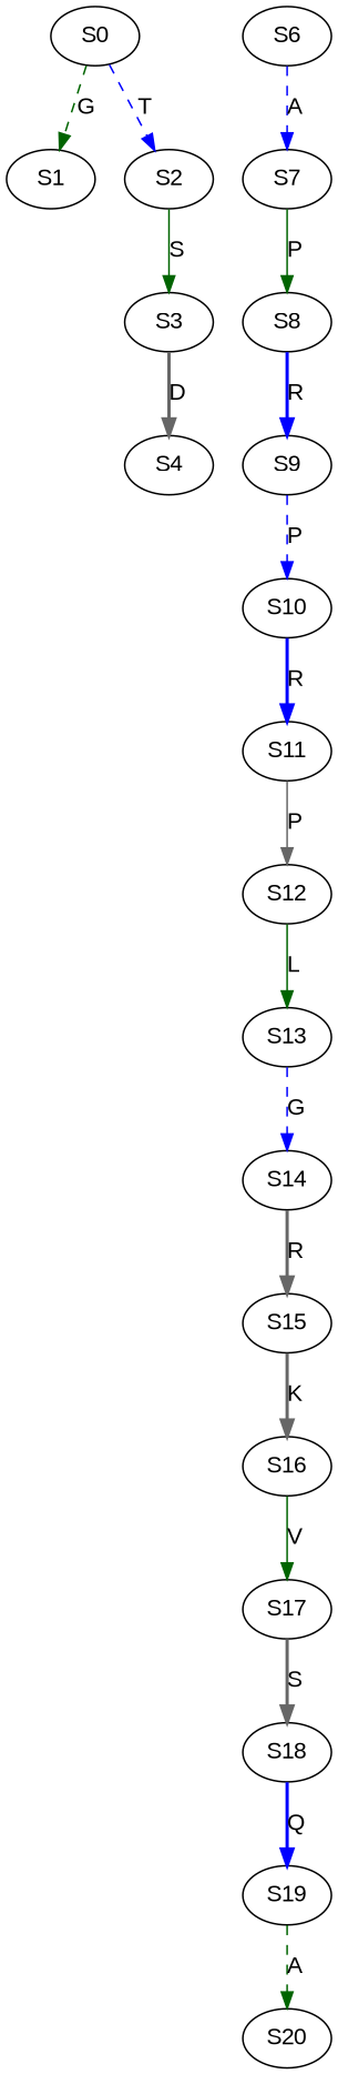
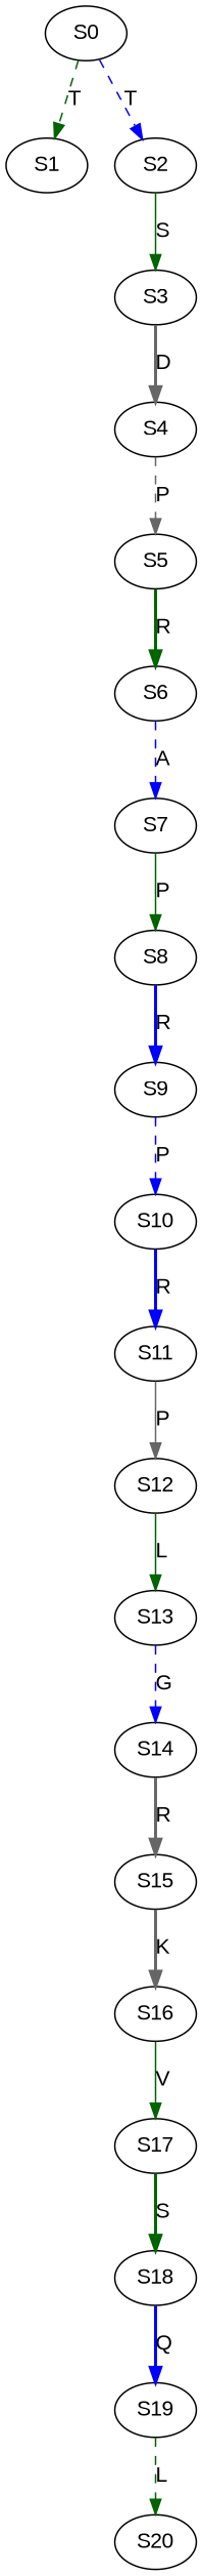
  strict digraph {
    fontname="Liberation Sans"
    node [fontname="Liberation Sans"]
    edge [color=darkgreen fontname="Liberation Sans" style=bold]
    S0
    S1
    S2
    S3
    S4
+   S5
    S6
    S7
    S8
    S9
    S10
    S11
    S12
    S13
    S14
    S15
    S16
    S17
    S18
    S19
    S20
-   S0 -> S1 [label=G style=dashed]
+   S0 -> S1 [label=T style=dashed]
    S0 -> S2 [color=blue label=T style=dashed]
    S2 -> S3 [label=S style=solid]
    S3 -> S4 [color=gray40 label=D]
+   S4 -> S5 [color=gray40 label=P style=dashed]
+   S5 -> S6 [label=R]
    S6 -> S7 [color=blue label=A style=dashed]
    S7 -> S8 [label=P style=solid]
    S8 -> S9 [color=blue label=R]
    S9 -> S10 [color=blue label=P style=dashed]
    S10 -> S11 [color=blue label=R]
    S11 -> S12 [color=gray40 label=P style=solid]
    S12 -> S13 [label=L style=solid]
    S13 -> S14 [color=blue label=G style=dashed]
    S14 -> S15 [color=gray40 label=R]
    S15 -> S16 [color=gray40 label=K]
    S16 -> S17 [label=V style=solid]
-   S17 -> S18 [color=gray40 label=S]
+   S17 -> S18 [label=S]
    S18 -> S19 [color=blue label=Q]
-   S19 -> S20 [label=A style=dashed]
+   S19 -> S20 [label=L style=dashed]
  }
